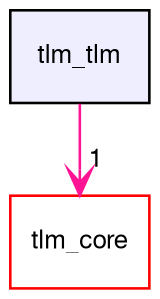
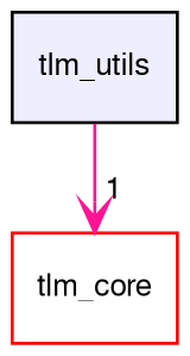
  digraph {
    compound=true
    node [fontname=FreeSans fontsize=10 shape=box style=filled]
-   n1 [fillcolor="#eeeeff" label=tlm_tlm pencolor=black]
+   n1 [fillcolor="#eeeeff" label=tlm_utils pencolor=black]
    n2 [color=red fillcolor=white label=tlm_core]
    n1 -> n2 [headlabel=1 labeldistance=1.5 labelfontname=FreeSans labelfontsize=10 color=deeppink arrowhead=vee]
  }
